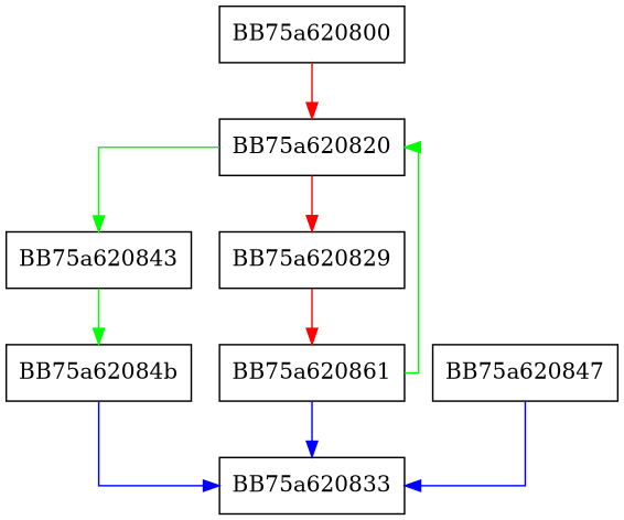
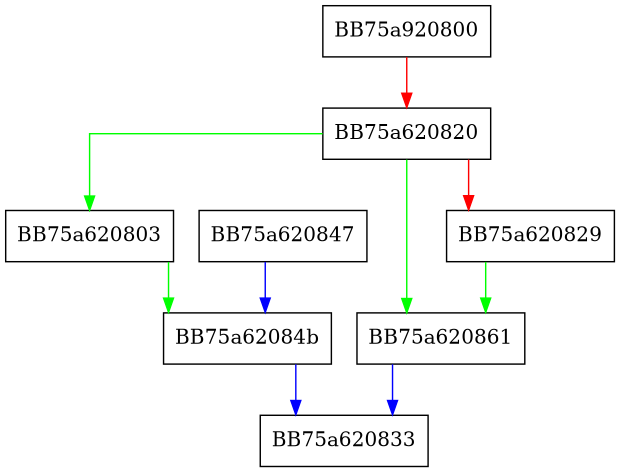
  digraph {
    splines=ortho
    node [shape=box]
    edge [color=red]
-   BB75a620800
+   BB75a620800 [label=BB75a920800]
    BB75a620820
-   BB75a620843
+   BB75a620843 [label=BB75a620803]
    BB75a62084b
    n5 [label=BB75a620861]
    BB75a620829
    BB75a620833
    BB75a620847
    BB75a620800 -> BB75a620820
    BB75a620820 -> BB75a620843 [color=green]
-   n5 -> BB75a620820 [color=green]
+   BB75a620820 -> n5 [color=green]
    BB75a620820 -> BB75a620829
    BB75a620843 -> BB75a62084b [color=green]
    BB75a62084b -> BB75a620833 [color=blue]
    n5 -> BB75a620833 [color=blue]
-   BB75a620829 -> n5
-   BB75a620847 -> BB75a620833 [color=blue]
+   BB75a620829 -> n5 [color=green]
+   BB75a620847 -> BB75a62084b [color=blue]
  }
